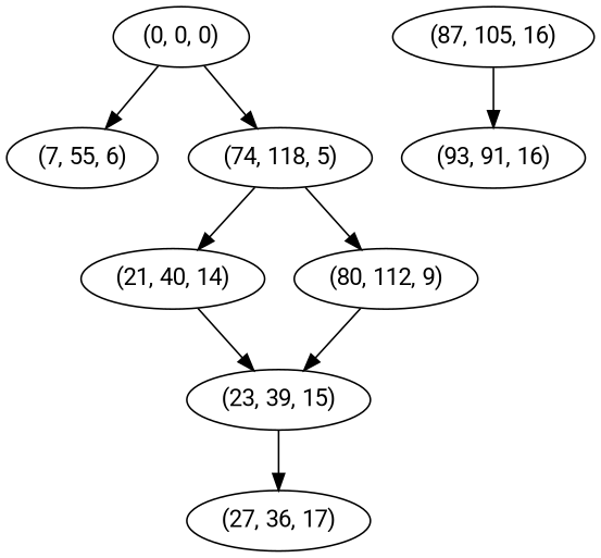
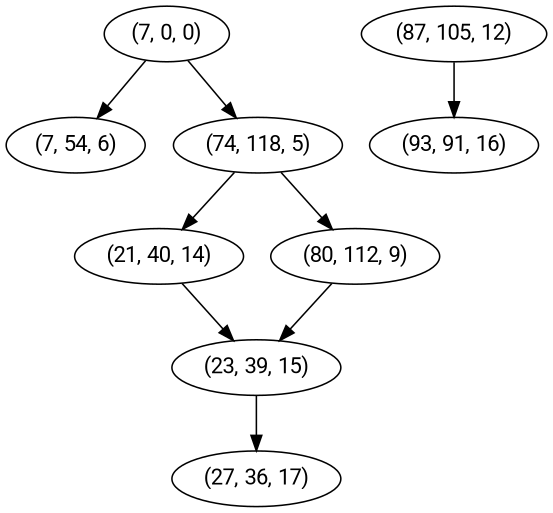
  digraph {
    fontname=Roboto
    node [fontname=Roboto]
    edge [fontname=Roboto]
-   "(0, 0, 0)"
-   "(7, 54, 6)" [label="(7, 55, 6)"]
+   "(0, 0, 0)" [label="(7, 0, 0)"]
+   "(7, 54, 6)"
    "(74, 118, 5)"
    "(21, 40, 14)"
    "(80, 112, 9)"
    "(23, 39, 15)"
    "(27, 36, 17)"
    n8 [label="(93, 91, 16)"]
-   "(87, 105, 12)" [label="(87, 105, 16)"]
+   "(87, 105, 12)"
    "(0, 0, 0)" -> "(7, 54, 6)"
    "(0, 0, 0)" -> "(74, 118, 5)"
    "(74, 118, 5)" -> "(21, 40, 14)"
    "(74, 118, 5)" -> "(80, 112, 9)"
    "(21, 40, 14)" -> "(23, 39, 15)"
    "(80, 112, 9)" -> "(23, 39, 15)"
    "(23, 39, 15)" -> "(27, 36, 17)"
    "(87, 105, 12)" -> n8
  }
